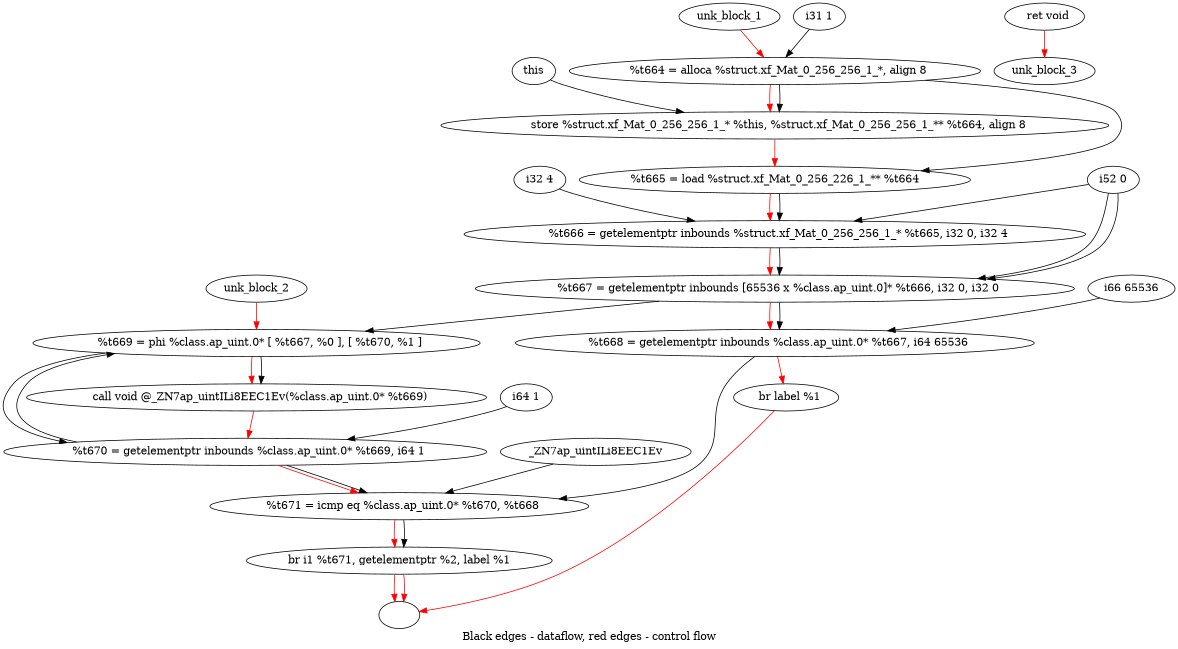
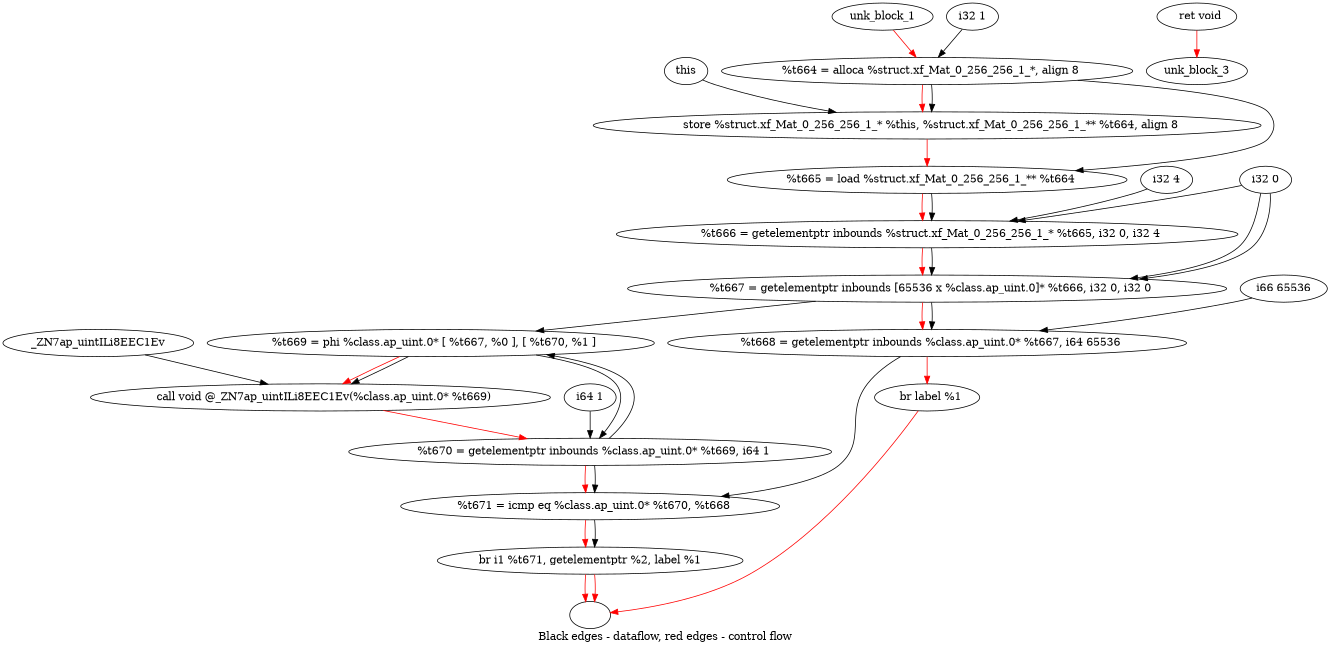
  digraph {
    compound=true
    label="Black edges - dataflow, red edges - control flow"
    n1 [label="  %t664 = alloca %struct.xf_Mat_0_256_256_1_*, align 8"]
    n2 [label="  store %struct.xf_Mat_0_256_256_1_* %this, %struct.xf_Mat_0_256_256_1_** %t664, align 8"]
-   n3 [label="%t665 = load %struct.xf_Mat_0_256_226_1_** %t664"]
+   n3 [label="  %t665 = load %struct.xf_Mat_0_256_256_1_** %t664"]
    n4 [label="  %t666 = getelementptr inbounds %struct.xf_Mat_0_256_256_1_* %t665, i32 0, i32 4"]
    n5 [label="  %t667 = getelementptr inbounds [65536 x %class.ap_uint.0]* %t666, i32 0, i32 0"]
    n6 [label="  %t668 = getelementptr inbounds %class.ap_uint.0* %t667, i64 65536"]
    n7 [label="  %t669 = phi %class.ap_uint.0* [ %t667, %0 ], [ %t670, %1 ]"]
    n8 [label="  br label %1"]
    n9 [label="  %t671 = icmp eq %class.ap_uint.0* %t670, %t668"]
    n10 [label="  call void @_ZN7ap_uintILi8EEC1Ev(%class.ap_uint.0* %t669)"]
    n11 [label="  %t670 = getelementptr inbounds %class.ap_uint.0* %t669, i64 1"]
    ""
    n13 [label="br i1 %t671, getelementptr %2, label %1"]
    unk_block_1
-   "i32 1" [label="i31 1"]
+   "i32 1"
    this
-   "i32 0" [label="i52 0"]
+   "i32 0"
    "i32 4"
    n19 [label="i66 65536"]
-   unk_block_2
    _ZN7ap_uintILi8EEC1Ev
    "i64 1"
    n23 [label="  ret void"]
    unk_block_3
    n1 -> n2 [color=red weight=2]
    n1 -> n2
    n1 -> n3
    n2 -> n3 [color=red weight=2]
    n3 -> n4 [color=red weight=2]
    n3 -> n4
    n4 -> n5 [color=red weight=2]
    n4 -> n5
    n5 -> n6 [color=red weight=2]
    n5 -> n6
    n5 -> n7
    n6 -> n8 [color=red weight=2]
    n6 -> n9
    n7 -> n10 [color=red weight=2]
    n7 -> n10
    n7 -> n11
    n8 -> "" [color=red]
    n9 -> n13 [color=red weight=2]
    n9 -> n13
    n10 -> n11 [color=red weight=2]
    n11 -> n7
    n11 -> n9 [color=red weight=2]
    n11 -> n9
    n13 -> "" [color=red]
    n13 -> "" [color=red]
    unk_block_1 -> n1 [color=red]
    "i32 1" -> n1
    this -> n2
    "i32 0" -> n4
    "i32 0" -> n5
    "i32 0" -> n5
    "i32 4" -> n4
    n19 -> n6
-   unk_block_2 -> n7 [color=red]
-   _ZN7ap_uintILi8EEC1Ev -> n9
+   _ZN7ap_uintILi8EEC1Ev -> n10
    "i64 1" -> n11
    n23 -> unk_block_3 [color=red]
  }
